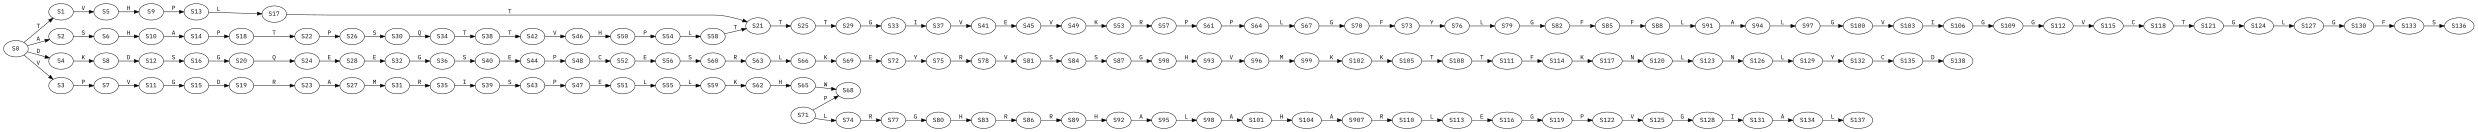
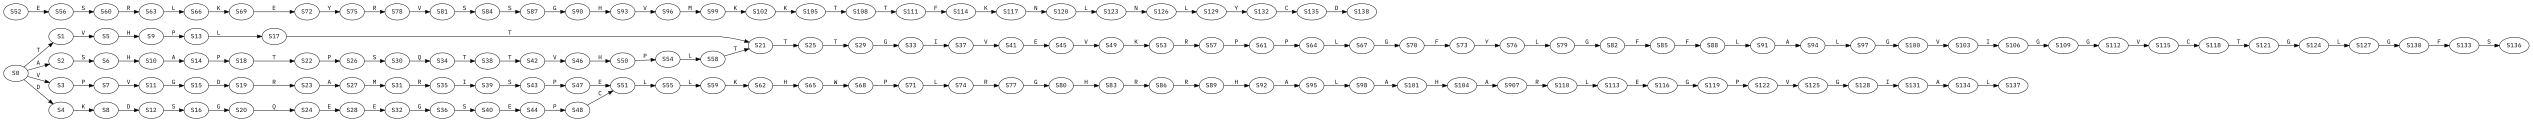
  strict digraph {
    fontname="IBM Plex Mono"
    rankdir=LR
    node [fontname="IBM Plex Mono"]
    edge [fontname="IBM Plex Mono"]
    S0
    S1
    S2
    S3
    S4
    S5
    S6
    S7
    S8
    S9
    S10
    S11
    S12
    S13
    S14
    S15
    S16
    S17
    S18
    S19
    S20
    S21
    S22
    S23
    S24
    S25
    S26
    S27
    S28
    S29
    S30
    S31
    S32
    S33
    S34
    S35
    S36
    S37
    S38
    S39
    S40
    S41
    S42
    S43
    S44
    S45
    S46
    S47
    S48
    S49
    S50
    S51
    S52
    S53
    S54
    S55
    S56
    S57
    S58
    S59
    S60
    S61
    S62
    S63
    S64
    S65
    S66
    S67
    S68
    S69
    S70
    S71
    S72
    S73
    S74
    S75
    S76
    S77
    S78
    S79
    S80
    S81
    S82
    S83
    S84
    S85
    S86
    S87
    S88
    S89
    S90
    S91
    S92
    S93
    S94
    S95
    S96
    S97
    S98
    S99
    S100
    S101
    S102
    S103
    S104
    S105
    S106
    n108 [label=S907]
    S108
    S109
    S110
    S111
    S112
    S113
    S114
    S115
    S116
    S117
    S118
    S119
    S120
    S121
    S122
    S123
    S124
    S125
    S126
    S127
    S128
    S129
    S130
    S131
    S132
    S133
    S134
    S135
    S136
    S137
    S138
    S0 -> S1 [label=T]
    S0 -> S2 [label=A]
    S0 -> S3 [label=V]
    S0 -> S4 [label=D]
    S1 -> S5 [label=V]
    S2 -> S6 [label=S]
    S3 -> S7 [label=P]
    S4 -> S8 [label=K]
    S5 -> S9 [label=H]
    S6 -> S10 [label=H]
    S7 -> S11 [label=V]
    S8 -> S12 [label=D]
    S9 -> S13 [label=P]
    S10 -> S14 [label=A]
    S11 -> S15 [label=G]
    S12 -> S16 [label=S]
    S13 -> S17 [label=L]
    S14 -> S18 [label=P]
    S15 -> S19 [label=D]
    S16 -> S20 [label=G]
    S17 -> S21 [label=T]
    S18 -> S22 [label=T]
    S19 -> S23 [label=R]
    S20 -> S24 [label=Q]
    S21 -> S25 [label=T]
    S22 -> S26 [label=P]
    S23 -> S27 [label=A]
    S24 -> S28 [label=E]
    S25 -> S29 [label=T]
    S26 -> S30 [label=S]
    S27 -> S31 [label=M]
    S28 -> S32 [label=E]
    S29 -> S33 [label=G]
    S30 -> S34 [label=Q]
    S31 -> S35 [label=R]
    S32 -> S36 [label=G]
    S33 -> S37 [label=I]
    S34 -> S38 [label=T]
    S35 -> S39 [label=I]
    S36 -> S40 [label=S]
    S37 -> S41 [label=V]
    S38 -> S42 [label=T]
    S39 -> S43 [label=S]
    S40 -> S44 [label=E]
    S41 -> S45 [label=E]
    S42 -> S46 [label=V]
    S43 -> S47 [label=P]
    S44 -> S48 [label=P]
    S45 -> S49 [label=V]
    S46 -> S50 [label=H]
    S47 -> S51 [label=E]
-   S48 -> S52 [label=C]
+   S48 -> S51 [label=C]
    S49 -> S53 [label=K]
    S50 -> S54 [label=P]
    S51 -> S55 [label=L]
    S52 -> S56 [label=E]
    S53 -> S57 [label=R]
    S54 -> S58 [label=L]
    S55 -> S59 [label=L]
    S56 -> S60 [label=S]
    S57 -> S61 [label=P]
    S58 -> S21 [label=T]
    S59 -> S62 [label=K]
    S60 -> S63 [label=R]
    S61 -> S64 [label=P]
    S62 -> S65 [label=H]
    S63 -> S66 [label=L]
    S64 -> S67 [label=L]
    S65 -> S68 [label=W]
    S66 -> S69 [label=K]
    S67 -> S70 [label=G]
-   S71 -> S68 [label=P]
+   S68 -> S71 [label=P]
    S69 -> S72 [label=E]
    S70 -> S73 [label=F]
    S71 -> S74 [label=L]
    S72 -> S75 [label=Y]
    S73 -> S76 [label=Y]
    S74 -> S77 [label=R]
    S75 -> S78 [label=R]
    S76 -> S79 [label=L]
    S77 -> S80 [label=G]
    S78 -> S81 [label=V]
    S79 -> S82 [label=G]
    S80 -> S83 [label=H]
    S81 -> S84 [label=S]
    S82 -> S85 [label=F]
    S83 -> S86 [label=R]
    S84 -> S87 [label=S]
    S85 -> S88 [label=F]
    S86 -> S89 [label=R]
    S87 -> S90 [label=G]
    S88 -> S91 [label=L]
    S89 -> S92 [label=H]
    S90 -> S93 [label=H]
    S91 -> S94 [label=A]
    S92 -> S95 [label=A]
    S93 -> S96 [label=V]
    S94 -> S97 [label=L]
    S95 -> S98 [label=L]
    S96 -> S99 [label=M]
    S97 -> S100 [label=G]
    S98 -> S101 [label=A]
    S99 -> S102 [label=K]
    S100 -> S103 [label=V]
    S101 -> S104 [label=H]
    S102 -> S105 [label=K]
    S103 -> S106 [label=I]
    S104 -> n108 [label=A]
    S105 -> S108 [label=T]
    S106 -> S109 [label=G]
    n108 -> S110 [label=R]
    S108 -> S111 [label=T]
    S109 -> S112 [label=G]
    S110 -> S113 [label=L]
    S111 -> S114 [label=F]
    S112 -> S115 [label=V]
    S113 -> S116 [label=E]
    S114 -> S117 [label=K]
    S115 -> S118 [label=C]
    S116 -> S119 [label=G]
    S117 -> S120 [label=N]
    S118 -> S121 [label=T]
    S119 -> S122 [label=P]
    S120 -> S123 [label=L]
    S121 -> S124 [label=G]
    S122 -> S125 [label=V]
    S123 -> S126 [label=N]
    S124 -> S127 [label=L]
    S125 -> S128 [label=G]
    S126 -> S129 [label=L]
    S127 -> S130 [label=G]
    S128 -> S131 [label=I]
    S129 -> S132 [label=Y]
    S130 -> S133 [label=F]
    S131 -> S134 [label=A]
    S132 -> S135 [label=C]
    S133 -> S136 [label=S]
    S134 -> S137 [label=L]
    S135 -> S138 [label=D]
  }
